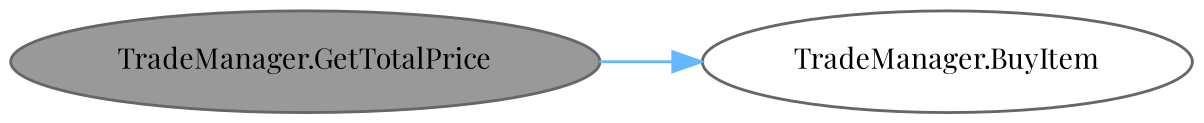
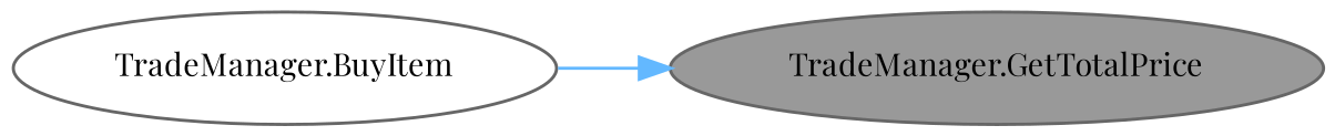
  digraph {
    rankdir=RL
    fontname="Playfair Display"
    node [fontname="Playfair Display" fontsize=10 margin=0.1 style=filled]
    n1 [color=gray40 fillcolor=grey60 fontcolor=black height=0.2 label="TradeManager.GetTotalPrice" width=0.4]
    n2 [color=grey40 fillcolor=white height=0.2 label="TradeManager.BuyItem" width=0.4]
-   n2 -> n1 [color=steelblue1 dir=back fontname="Playfair Display" fontsize=10 labelfontname=Helvetica labelfontsize=10 style=solid]
+   n1 -> n2 [color=steelblue1 dir=back fontname="Playfair Display" fontsize=10 labelfontname=Helvetica labelfontsize=10 style=solid]
  }
